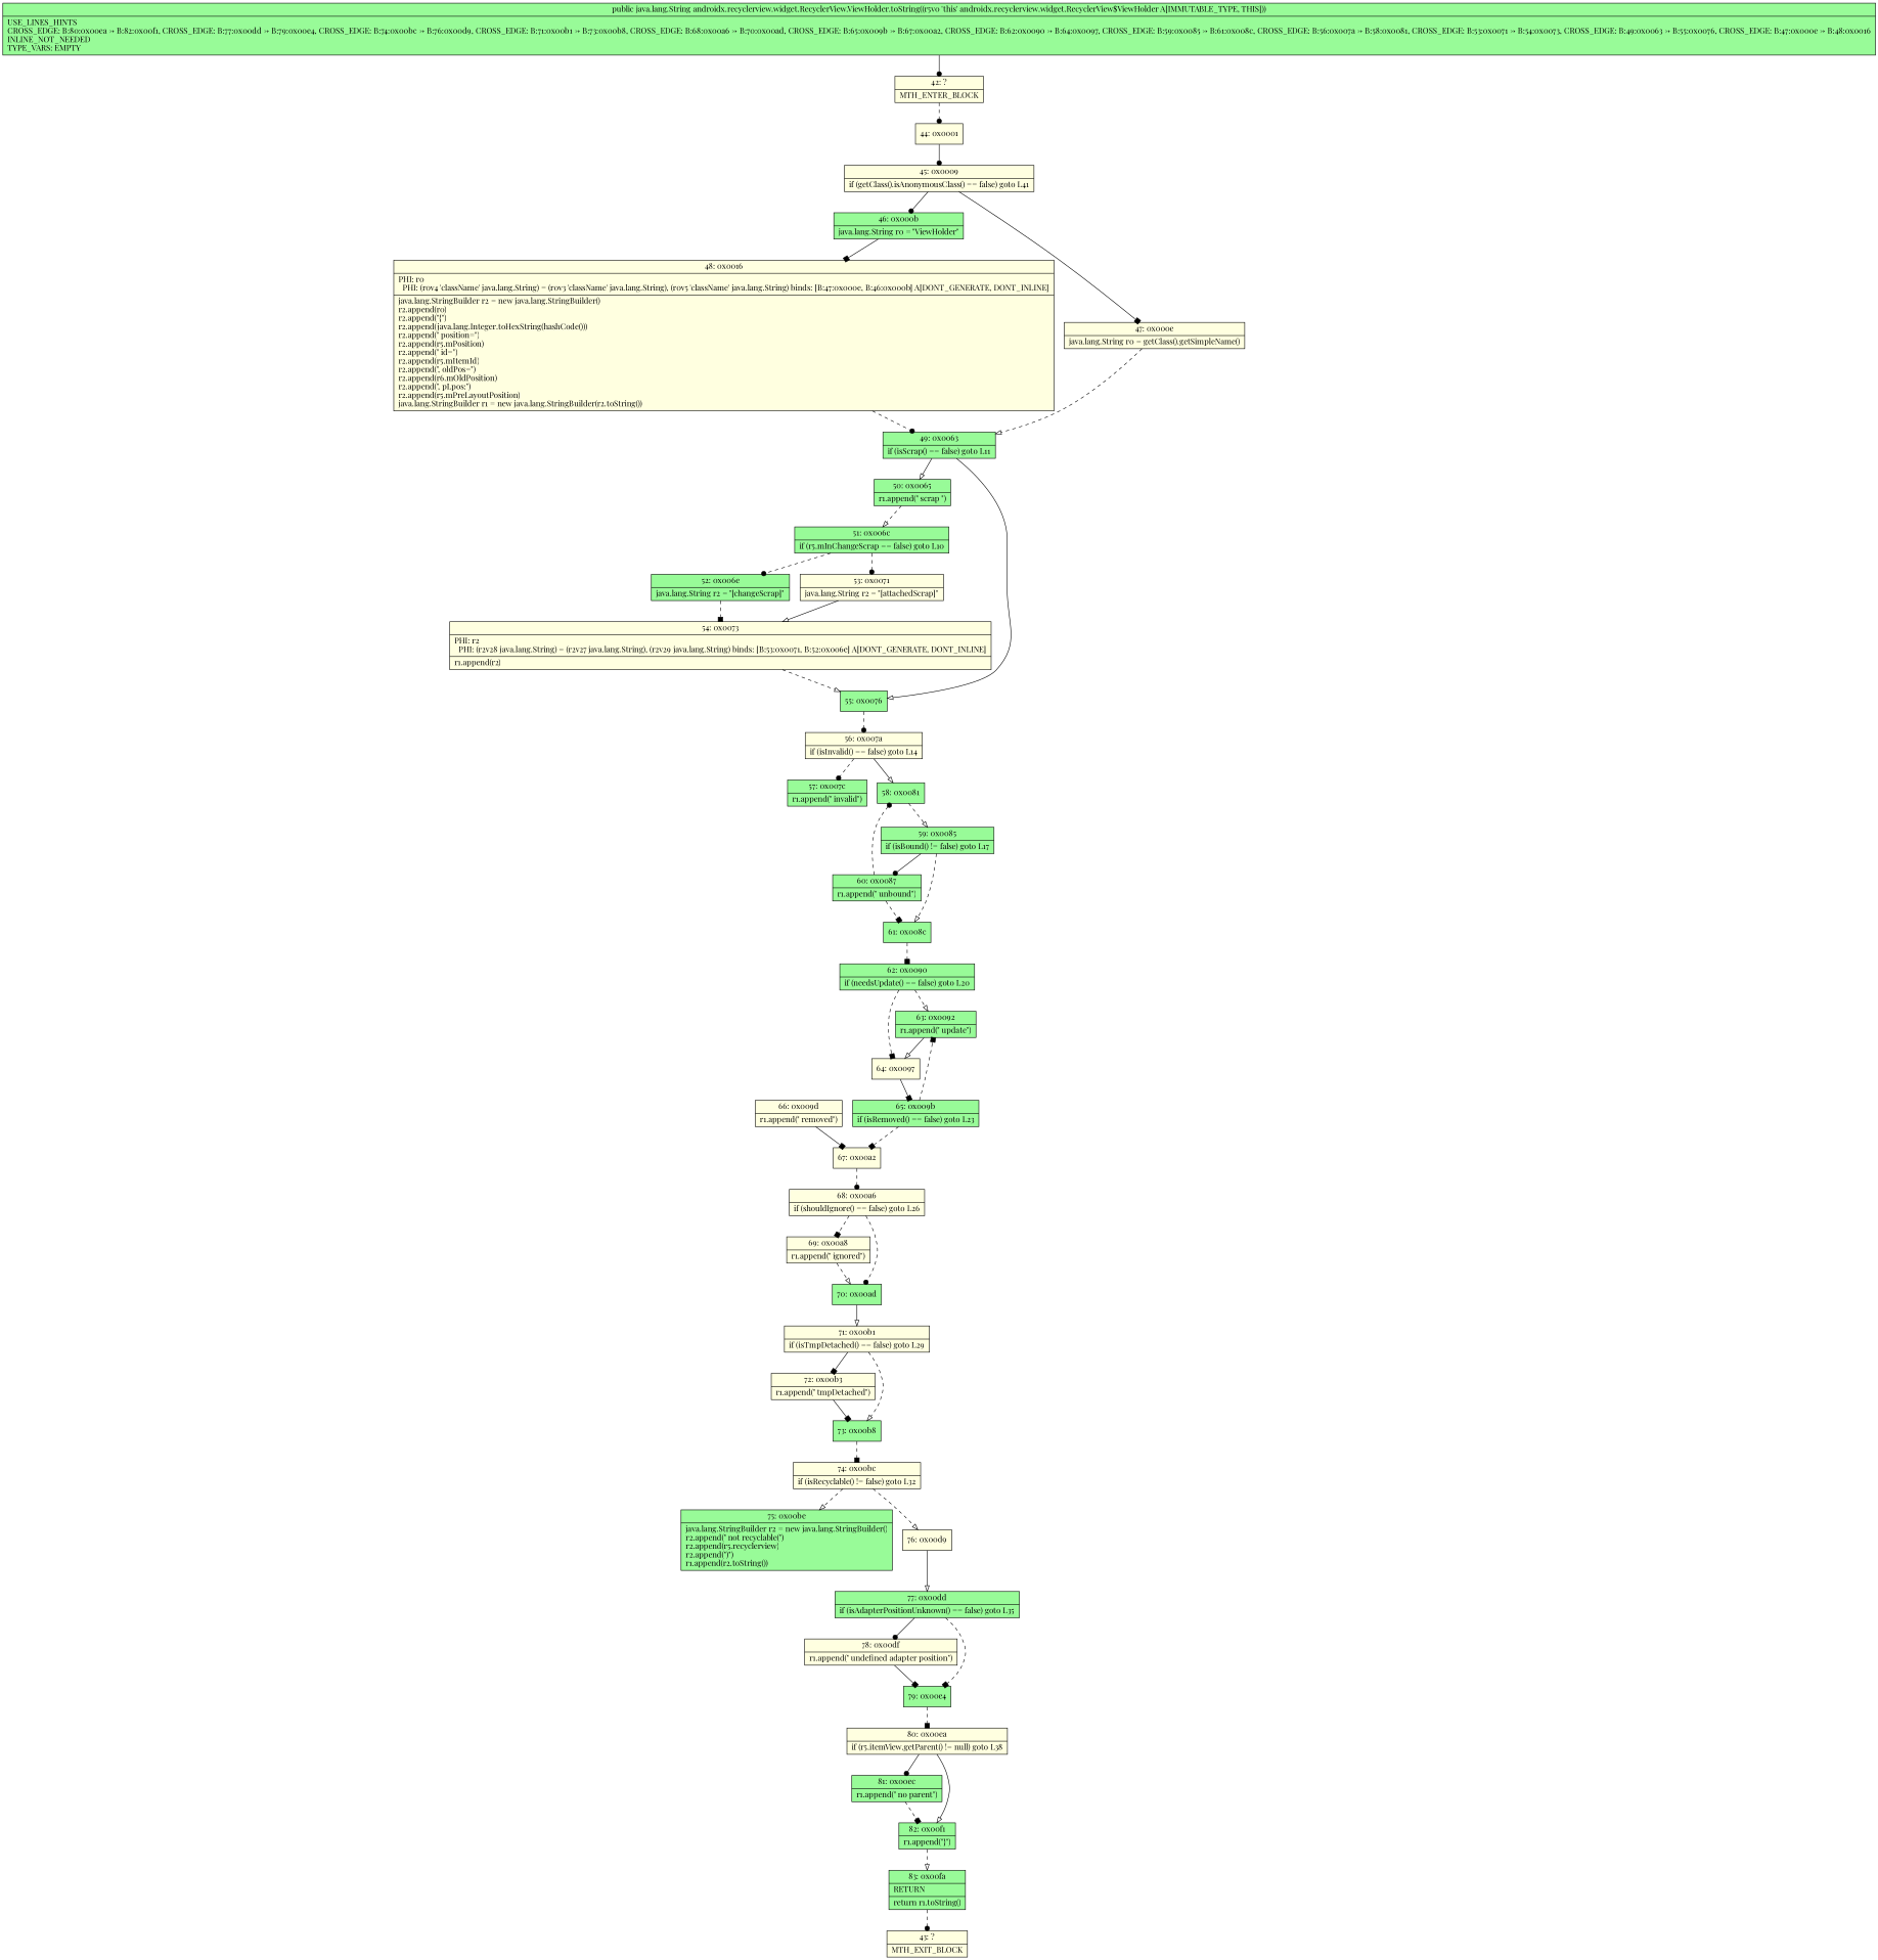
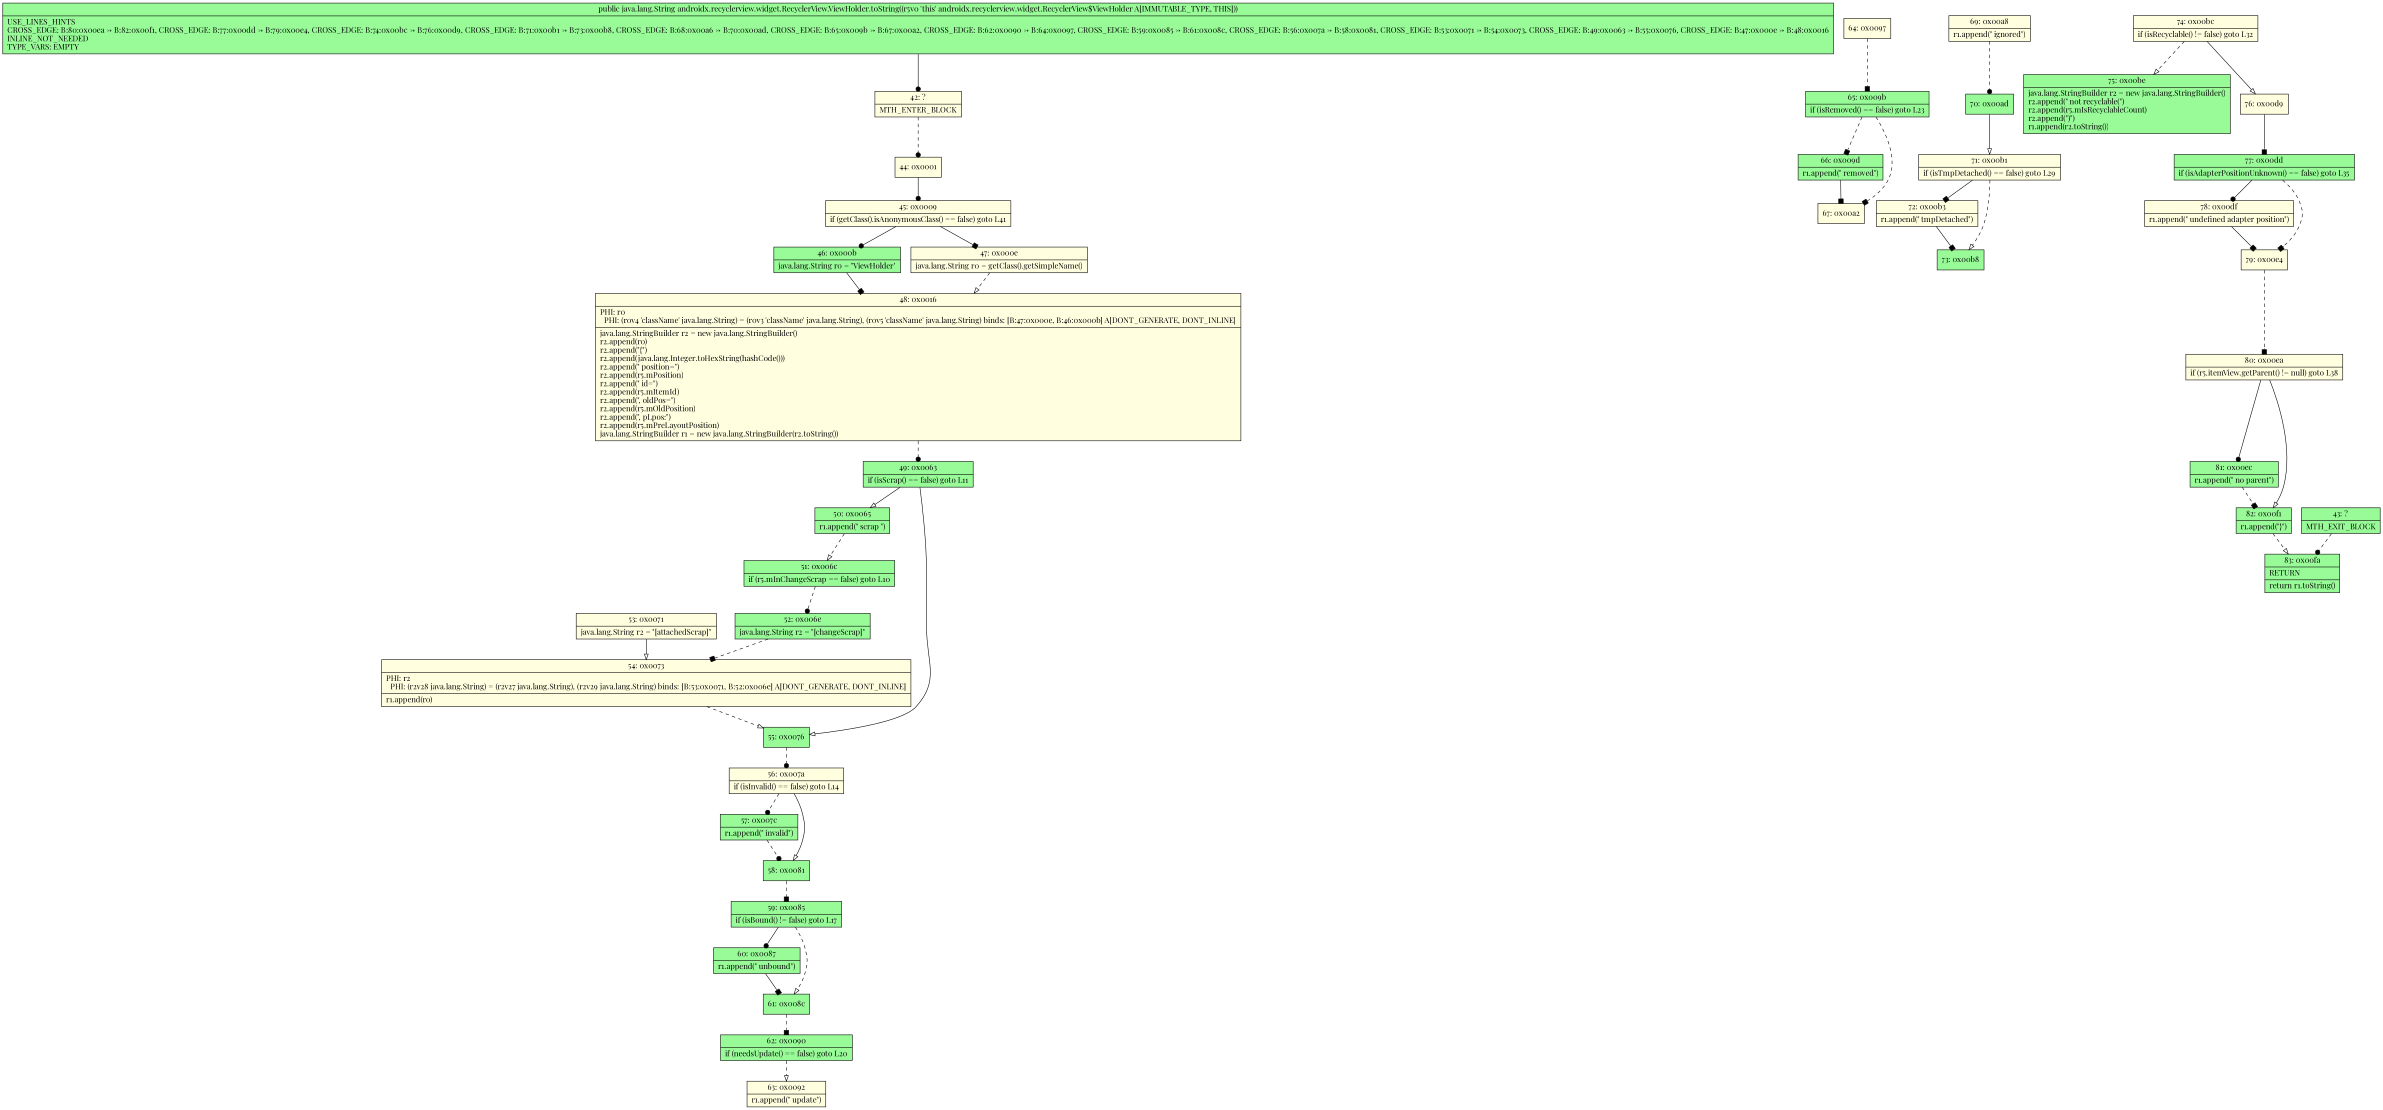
  digraph {
    fontname="Playfair Display"
    node [fillcolor=palegreen fontname="Playfair Display" shape=record style=filled]
    edge [arrowhead=box fontname="Playfair Display" style=dashed]
    n1 [fillcolor=lightyellow label="{42\:\ ?|MTH_ENTER_BLOCK\l}"]
    n2 [fillcolor=lightyellow label="{44\:\ 0x0001}"]
    n3 [fillcolor=lightyellow label="{45\:\ 0x0009|if (getClass().isAnonymousClass() == false) goto L41\l}"]
    n4 [label="{46\:\ 0x000b|java.lang.String r0 = \"ViewHolder\"\l}"]
    n5 [fillcolor=lightyellow label="{47\:\ 0x000e|java.lang.String r0 = getClass().getSimpleName()\l}"]
-   n6 [fillcolor=lightyellow label="{48\:\ 0x0016|PHI: r0 \l  PHI: (r0v4 'className' java.lang.String) = (r0v3 'className' java.lang.String), (r0v5 'className' java.lang.String) binds: [B:47:0x000e, B:46:0x000b] A[DONT_GENERATE, DONT_INLINE]\l|java.lang.StringBuilder r2 = new java.lang.StringBuilder()\lr2.append(r0)\lr2.append(\"\{\")\lr2.append(java.lang.Integer.toHexString(hashCode()))\lr2.append(\" position=\")\lr2.append(r5.mPosition)\lr2.append(\" id=\")\lr2.append(r5.mItemId)\lr2.append(\", oldPos=\")\lr2.append(r6.mOldPosition)\lr2.append(\", pLpos:\")\lr2.append(r5.mPreLayoutPosition)\ljava.lang.StringBuilder r1 = new java.lang.StringBuilder(r2.toString())\l}"]
+   n6 [fillcolor=lightyellow label="{48\:\ 0x0016|PHI: r0 \l  PHI: (r0v4 'className' java.lang.String) = (r0v3 'className' java.lang.String), (r0v5 'className' java.lang.String) binds: [B:47:0x000e, B:46:0x000b] A[DONT_GENERATE, DONT_INLINE]\l|java.lang.StringBuilder r2 = new java.lang.StringBuilder()\lr2.append(r0)\lr2.append(\"\{\")\lr2.append(java.lang.Integer.toHexString(hashCode()))\lr2.append(\" position=\")\lr2.append(r5.mPosition)\lr2.append(\" id=\")\lr2.append(r5.mItemId)\lr2.append(\", oldPos=\")\lr2.append(r5.mOldPosition)\lr2.append(\", pLpos:\")\lr2.append(r5.mPreLayoutPosition)\ljava.lang.StringBuilder r1 = new java.lang.StringBuilder(r2.toString())\l}"]
    n7 [label="{49\:\ 0x0063|if (isScrap() == false) goto L11\l}"]
    n8 [label="{50\:\ 0x0065|r1.append(\" scrap \")\l}"]
    n9 [label="{55\:\ 0x0076}"]
    n10 [label="{51\:\ 0x006c|if (r5.mInChangeScrap == false) goto L10\l}"]
    n11 [fillcolor=lightyellow label="{56\:\ 0x007a|if (isInvalid() == false) goto L14\l}"]
    n12 [label="{52\:\ 0x006e|java.lang.String r2 = \"[changeScrap]\"\l}"]
    n13 [fillcolor=lightyellow label="{53\:\ 0x0071|java.lang.String r2 = \"[attachedScrap]\"\l}"]
-   n14 [fillcolor=lightyellow label="{54\:\ 0x0073|PHI: r2 \l  PHI: (r2v28 java.lang.String) = (r2v27 java.lang.String), (r2v29 java.lang.String) binds: [B:53:0x0071, B:52:0x006e] A[DONT_GENERATE, DONT_INLINE]\l|r1.append(r2)\l}"]
+   n14 [fillcolor=lightyellow label="{54\:\ 0x0073|PHI: r2 \l  PHI: (r2v28 java.lang.String) = (r2v27 java.lang.String), (r2v29 java.lang.String) binds: [B:53:0x0071, B:52:0x006e] A[DONT_GENERATE, DONT_INLINE]\l|r1.append(r0)\l}"]
    n15 [label="{57\:\ 0x007c|r1.append(\" invalid\")\l}"]
    n16 [label="{58\:\ 0x0081}"]
    n17 [label="{59\:\ 0x0085|if (isBound() != false) goto L17\l}"]
    n18 [label="{60\:\ 0x0087|r1.append(\" unbound\")\l}"]
    n19 [label="{61\:\ 0x008c}"]
    n20 [label="{62\:\ 0x0090|if (needsUpdate() == false) goto L20\l}"]
-   n21 [label="{63\:\ 0x0092|r1.append(\" update\")\l}"]
+   n21 [fillcolor=lightyellow label="{63\:\ 0x0092|r1.append(\" update\")\l}"]
    n22 [fillcolor=lightyellow label="{64\:\ 0x0097}"]
    n23 [label="{65\:\ 0x009b|if (isRemoved() == false) goto L23\l}"]
-   n24 [fillcolor=lightyellow label="{66\:\ 0x009d|r1.append(\" removed\")\l}"]
+   n24 [label="{66\:\ 0x009d|r1.append(\" removed\")\l}"]
    n25 [fillcolor=lightyellow label="{67\:\ 0x00a2}"]
-   n26 [fillcolor=lightyellow label="{68\:\ 0x00a6|if (shouldIgnore() == false) goto L26\l}"]
    n27 [fillcolor=lightyellow label="{69\:\ 0x00a8|r1.append(\" ignored\")\l}"]
    n28 [label="{70\:\ 0x00ad}"]
    n29 [fillcolor=lightyellow label="{71\:\ 0x00b1|if (isTmpDetached() == false) goto L29\l}"]
    n30 [fillcolor=lightyellow label="{72\:\ 0x00b3|r1.append(\" tmpDetached\")\l}"]
    n31 [label="{73\:\ 0x00b8}"]
    n32 [fillcolor=lightyellow label="{74\:\ 0x00bc|if (isRecyclable() != false) goto L32\l}"]
-   n33 [label="{75\:\ 0x00be|java.lang.StringBuilder r2 = new java.lang.StringBuilder()\lr2.append(\" not recyclable(\")\lr2.append(r5.recyclerview)\lr2.append(\")\")\lr1.append(r2.toString())\l}"]
+   n33 [label="{75\:\ 0x00be|java.lang.StringBuilder r2 = new java.lang.StringBuilder()\lr2.append(\" not recyclable(\")\lr2.append(r5.mIsRecyclableCount)\lr2.append(\")\")\lr1.append(r2.toString())\l}"]
    n34 [fillcolor=lightyellow label="{76\:\ 0x00d9}"]
    n35 [label="{77\:\ 0x00dd|if (isAdapterPositionUnknown() == false) goto L35\l}"]
    n36 [fillcolor=lightyellow label="{78\:\ 0x00df|r1.append(\" undefined adapter position\")\l}"]
-   n37 [label="{79\:\ 0x00e4}"]
+   n37 [fillcolor=lightyellow label="{79\:\ 0x00e4}"]
    n38 [fillcolor=lightyellow label="{80\:\ 0x00ea|if (r5.itemView.getParent() != null) goto L38\l}"]
    n39 [label="{81\:\ 0x00ec|r1.append(\" no parent\")\l}"]
    n40 [label="{82\:\ 0x00f1|r1.append(\"\}\")\l}"]
    n41 [label="{83\:\ 0x00fa|RETURN\l|return r1.toString()\l}"]
-   n42 [fillcolor=lightyellow label="{43\:\ ?|MTH_EXIT_BLOCK\l}"]
+   n42 [label="{43\:\ ?|MTH_EXIT_BLOCK\l}"]
    n43 [label="{public java.lang.String androidx.recyclerview.widget.RecyclerView.ViewHolder.toString((r5v0 'this' androidx.recyclerview.widget.RecyclerView$ViewHolder A[IMMUTABLE_TYPE, THIS]))  | USE_LINES_HINTS\lCROSS_EDGE: B:80:0x00ea \-\> B:82:0x00f1, CROSS_EDGE: B:77:0x00dd \-\> B:79:0x00e4, CROSS_EDGE: B:74:0x00bc \-\> B:76:0x00d9, CROSS_EDGE: B:71:0x00b1 \-\> B:73:0x00b8, CROSS_EDGE: B:68:0x00a6 \-\> B:70:0x00ad, CROSS_EDGE: B:65:0x009b \-\> B:67:0x00a2, CROSS_EDGE: B:62:0x0090 \-\> B:64:0x0097, CROSS_EDGE: B:59:0x0085 \-\> B:61:0x008c, CROSS_EDGE: B:56:0x007a \-\> B:58:0x0081, CROSS_EDGE: B:53:0x0071 \-\> B:54:0x0073, CROSS_EDGE: B:49:0x0063 \-\> B:55:0x0076, CROSS_EDGE: B:47:0x000e \-\> B:48:0x0016\lINLINE_NOT_NEEDED\lTYPE_VARS: EMPTY\l}"]
    n1 -> n2 [arrowhead=dot]
    n2 -> n3 [arrowhead=dot style=solid]
    n3 -> n4 [arrowhead=dot style=solid]
    n3 -> n5 [style=solid]
    n4 -> n6 [style=solid]
-   n5 -> n7 [arrowhead=onormal]
+   n5 -> n6 [arrowhead=onormal]
    n6 -> n7 [arrowhead=dot]
    n7 -> n8 [arrowhead=onormal style=solid]
    n7 -> n9 [arrowhead=onormal style=solid]
    n8 -> n10 [arrowhead=onormal]
    n9 -> n11 [arrowhead=dot]
    n10 -> n12 [arrowhead=dot]
-   n10 -> n13 [arrowhead=dot]
    n11 -> n15 [arrowhead=dot]
    n11 -> n16 [arrowhead=onormal style=solid]
    n12 -> n14
    n13 -> n14 [arrowhead=onormal style=solid]
    n14 -> n9 [arrowhead=onormal]
-   n18 -> n16 [arrowhead=dot]
-   n16 -> n17 [arrowhead=onormal]
+   n15 -> n16 [arrowhead=dot]
+   n16 -> n17
    n17 -> n18 [arrowhead=dot style=solid]
    n17 -> n19 [arrowhead=onormal]
-   n18 -> n19
+   n18 -> n19 [style=solid]
    n19 -> n20
    n20 -> n21 [arrowhead=onormal]
-   n20 -> n22
-   n21 -> n22 [arrowhead=onormal style=solid]
-   n22 -> n23 [style=solid]
-   n23 -> n21
+   n22 -> n23
+   n23 -> n24
    n23 -> n25
    n24 -> n25 [style=solid]
-   n25 -> n26 [arrowhead=dot]
-   n26 -> n27
-   n26 -> n28 [arrowhead=dot]
-   n27 -> n28 [arrowhead=onormal]
+   n27 -> n28 [arrowhead=dot]
    n28 -> n29 [arrowhead=onormal style=solid]
    n29 -> n30 [style=solid]
    n29 -> n31 [arrowhead=onormal]
    n30 -> n31 [style=solid]
-   n31 -> n32
    n32 -> n33 [arrowhead=onormal]
-   n32 -> n34 [arrowhead=onormal]
-   n34 -> n35 [arrowhead=onormal style=solid]
+   n32 -> n34 [arrowhead=onormal style=solid]
+   n34 -> n35 [style=solid]
    n35 -> n36 [arrowhead=dot style=solid]
    n35 -> n37
    n36 -> n37 [style=solid]
    n37 -> n38
    n38 -> n39 [arrowhead=dot style=solid]
    n38 -> n40 [arrowhead=onormal style=solid]
    n39 -> n40
    n40 -> n41 [arrowhead=onormal]
-   n41 -> n42 [arrowhead=dot]
+   n42 -> n41 [arrowhead=dot]
    n43 -> n1 [arrowhead=dot style=solid]
  }
